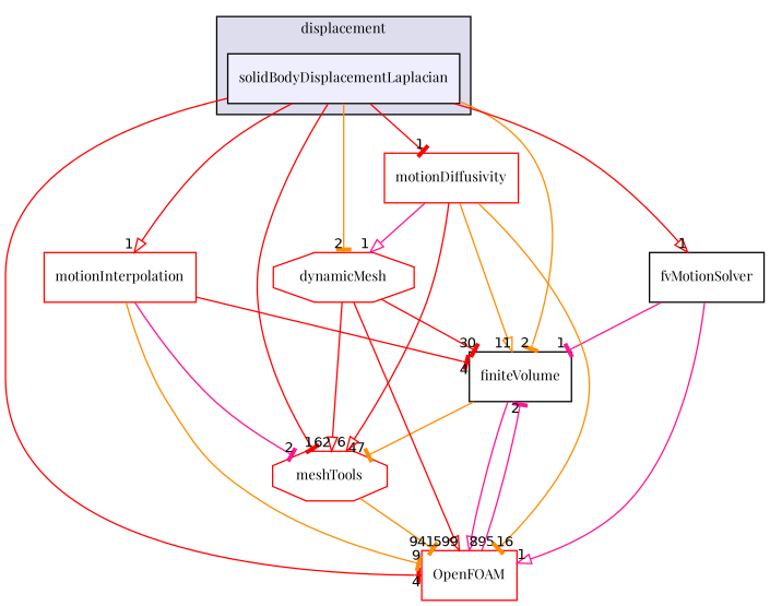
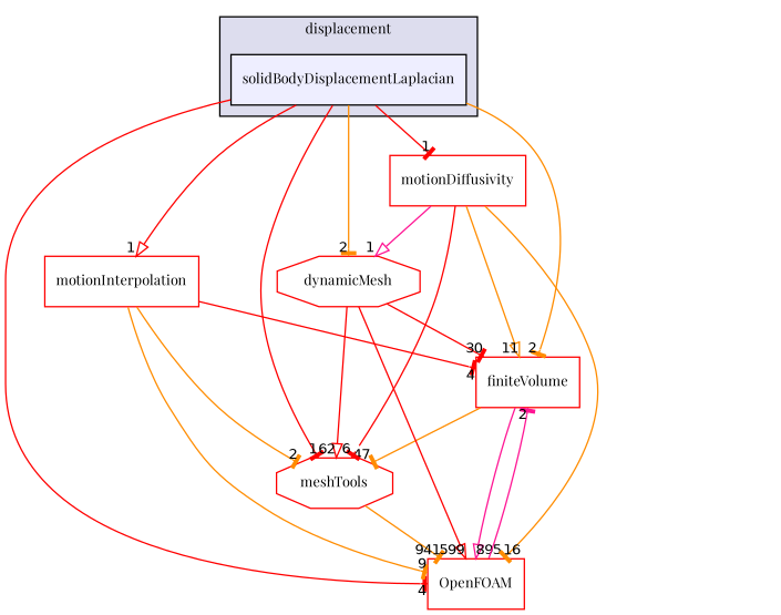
  digraph {
    compound=true
    fontname="Playfair Display"
    node [fontname="Playfair Display" fontsize=10 shape=box color=red]
    edge [arrowhead=tee color=red fontname="Playfair Display" headlabel=1 labeldistance=1.5 labelfontname=Helvetica labelfontsize=10]
    n1 [fillcolor="#eeeeff" label=solidBodyDisplacementLaplacian pencolor=black style=filled color=""]
-   n2 [color=black label=finiteVolume]
+   n2 [label=finiteVolume]
    n3 [label=meshTools shape=octagon]
    n4 [label=dynamicMesh shape=octagon]
    n5 [label=motionInterpolation]
    n6 [label=OpenFOAM]
-   n7 [label=fvMotionSolver color=""]
    n8 [label=motionDiffusivity]
    subgraph cluster_1 {
      bgcolor="#ddddee"
      fontsize=10
      label=displacement
      pencolor=black
      n1
    }
    n1 -> n2 [color=darkorange headlabel=2]
    n1 -> n3
    n1 -> n4 [color=darkorange headlabel=2]
    n1 -> n5 [arrowhead=onormal]
    n1 -> n6 [headlabel=4]
-   n1 -> n7 [arrowhead=onormal]
    n1 -> n8
    n2 -> n3 [color=darkorange headlabel=47]
    n2 -> n6 [arrowhead=onormal color=deeppink headlabel=895]
    n3 -> n6 [color=darkorange headlabel=941]
    n4 -> n2 [headlabel=30]
    n4 -> n3 [arrowhead=onormal headlabel=62]
    n4 -> n6 [arrowhead=onormal headlabel=599]
    n5 -> n2 [headlabel=4]
-   n5 -> n3 [color=deeppink headlabel=2]
+   n5 -> n3 [color=darkorange headlabel=2]
    n5 -> n6 [color=darkorange headlabel=9]
    n6 -> n2 [color=deeppink headlabel=2]
-   n7 -> n2 [color=deeppink]
-   n7 -> n6 [arrowhead=onormal color=deeppink]
    n8 -> n2 [arrowhead=onormal color=darkorange headlabel=11]
-   n8 -> n3 [arrowhead=onormal headlabel=6]
+   n8 -> n3 [headlabel=6]
    n8 -> n4 [arrowhead=onormal color=deeppink]
    n8 -> n6 [color=darkorange headlabel=16]
  }
